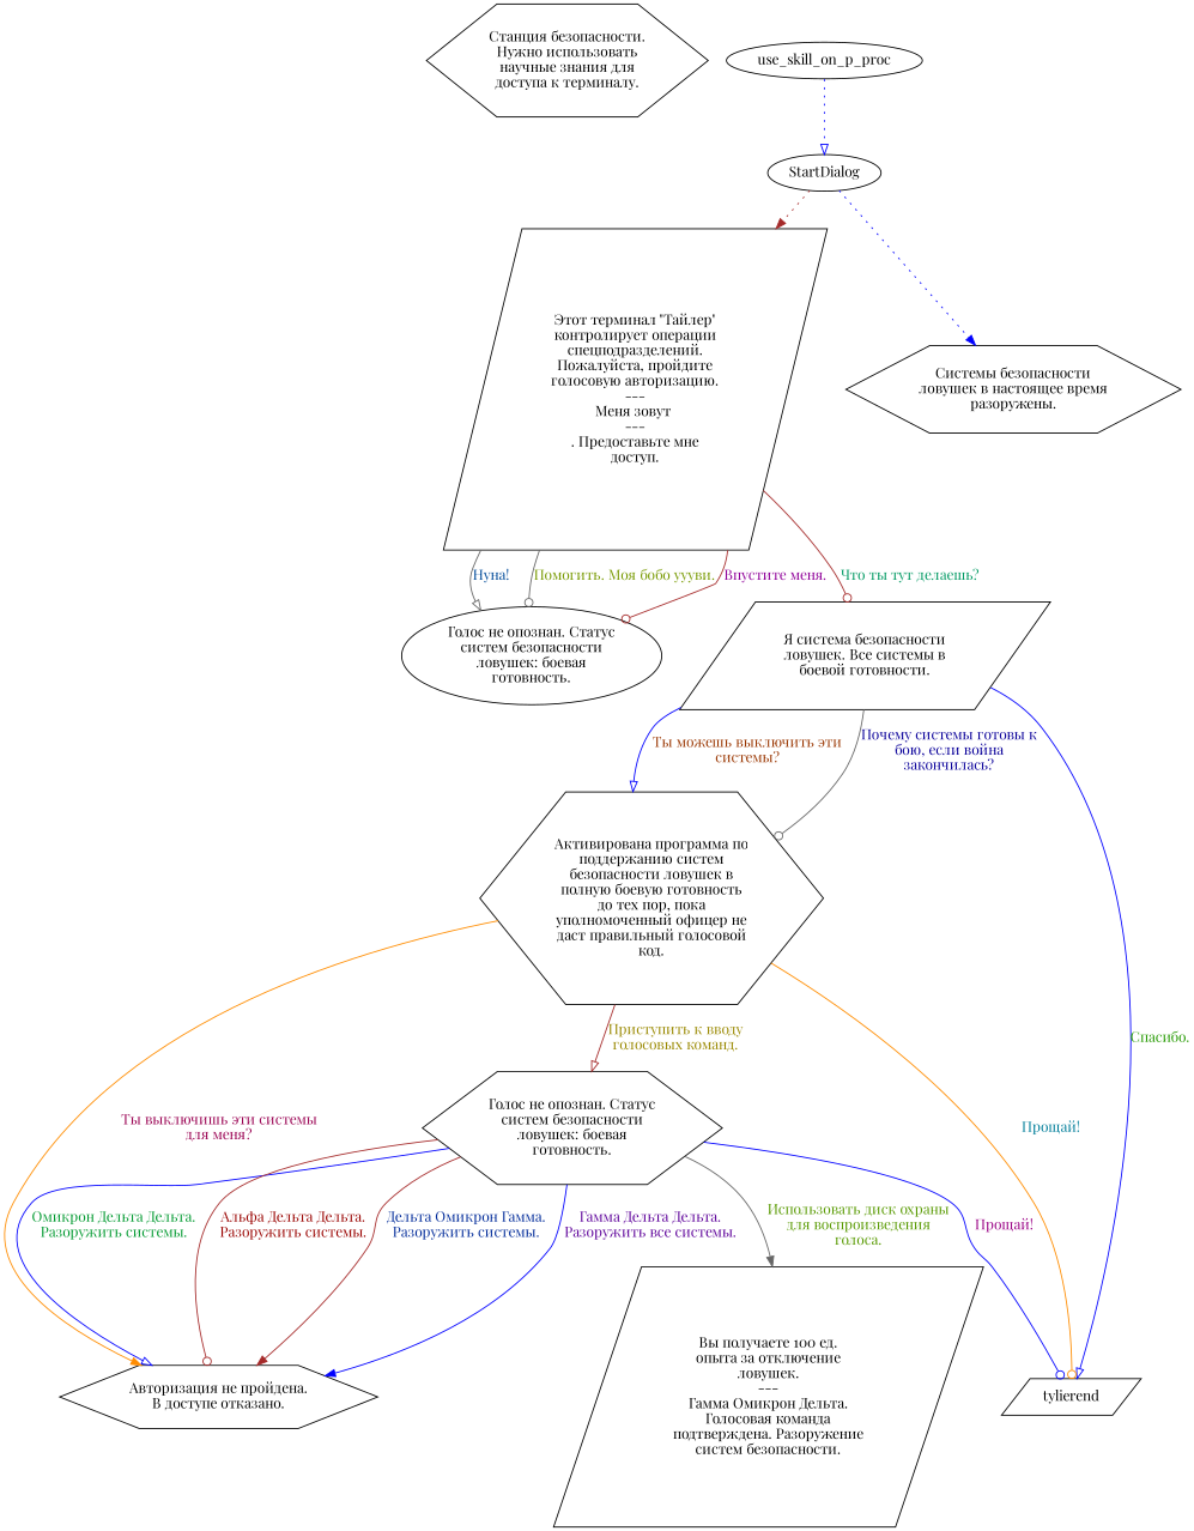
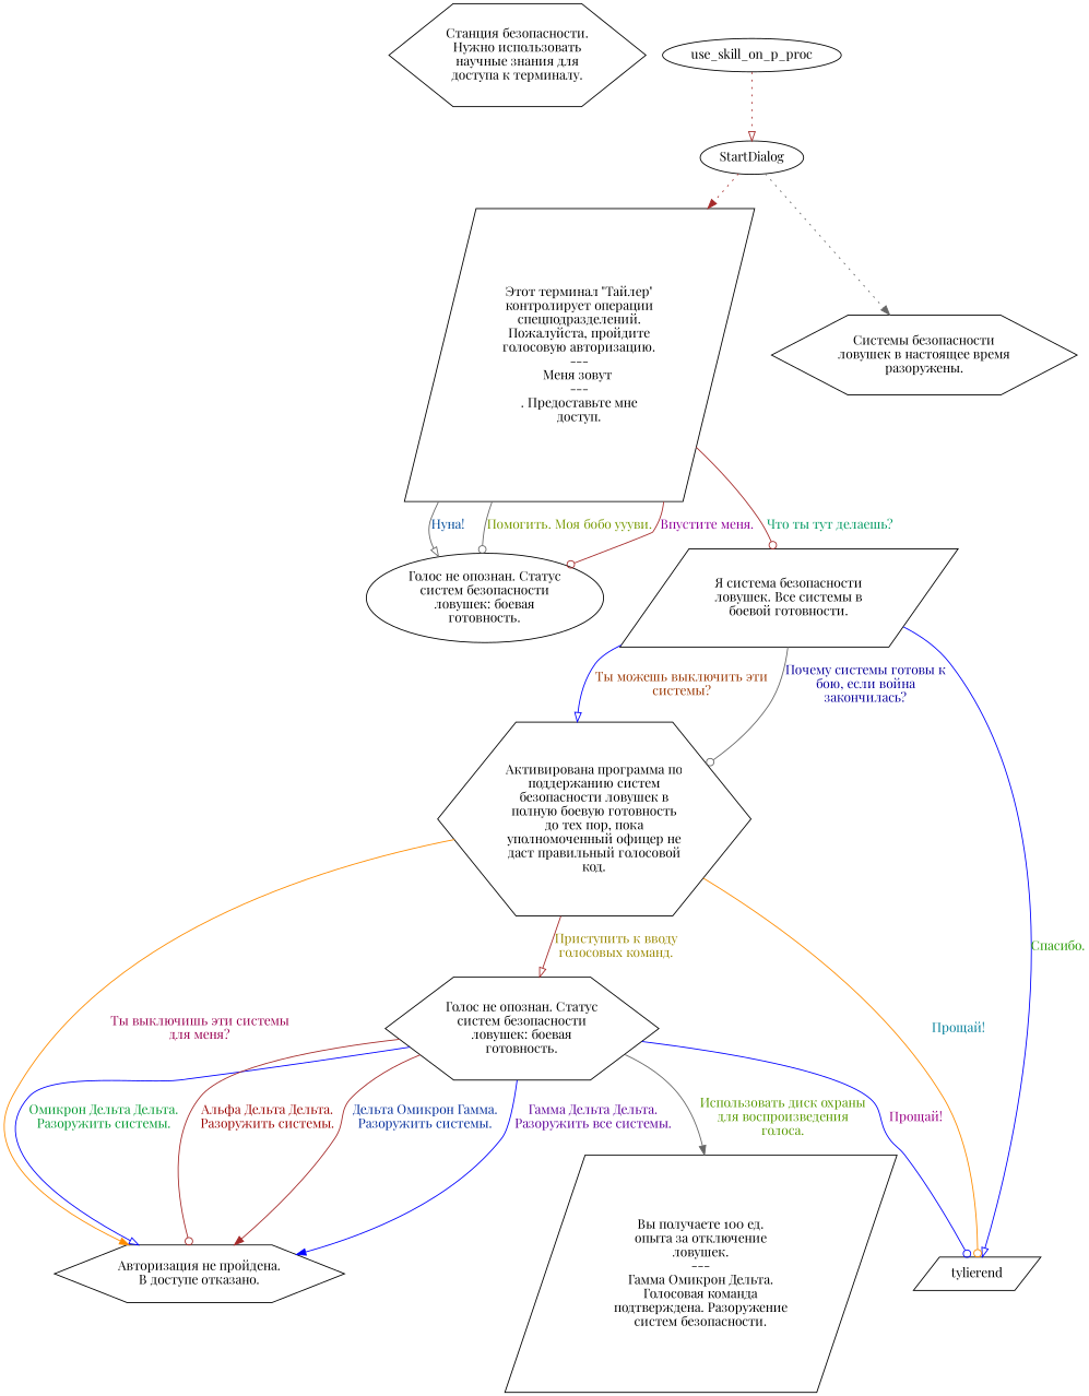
  digraph {
    fontname="Playfair Display"
    node [color="#000000" fillcolor="#FFFFFF" fontname="Playfair Display" shape=hexagon style=filled]
    edge [arrowhead=odot color=brown fontname="Playfair Display"]
    n1 [label="Станция безопасности.\nНужно использовать\nнаучные знания для\nдоступа к терминалу."]
    use_skill_on_p_proc [shape=ellipse]
    StartDialog [shape=ellipse]
    n4 [label="Этот терминал \"Тайлер\"\nконтролирует операции\nспецподразделений.\nПожалуйста, пройдите\nголосовую авторизацию.\n---\nМеня зовут \n---\n. Предоставьте мне\nдоступ." shape=parallelogram]
    n5 [label="Системы безопасности\nловушек в настоящее время\nразоружены."]
    n6 [label="Голос не опознан. Статус\nсистем безопасности\nловушек: боевая\nготовность." shape=ellipse]
    n7 [label="Я система безопасности\nловушек. Все системы в\nбоевой готовности." shape=parallelogram]
    n8 [label="Активирована программа по\nподдержанию систем\nбезопасности ловушек в\nполную боевую готовность\nдо тех пор, пока\nуполномоченный офицер не\nдаст правильный голосовой\nкод."]
    tylierend [shape=parallelogram]
    n10 [label="Авторизация не пройдена.\nВ доступе отказано."]
    n11 [label="Голос не опознан. Статус\nсистем безопасности\nловушек: боевая\nготовность."]
    n12 [label="Вы получаете 100 ед.\nопыта за отключение\nловушек.\n---\nГамма Омикрон Дельта.\nГолосовая команда\nподтверждена. Разоружение\nсистем безопасности." shape=parallelogram]
-   use_skill_on_p_proc -> StartDialog [arrowhead=onormal color=blue style=dotted]
+   use_skill_on_p_proc -> StartDialog [arrowhead=onormal style=dotted]
    StartDialog -> n4 [arrowhead=normal style=dotted]
-   StartDialog -> n5 [arrowhead=normal color=blue style=dotted]
+   StartDialog -> n5 [arrowhead=normal color=gray40 style=dotted]
    n4 -> n6 [arrowhead=onormal color=gray40 fontcolor="#004A99" label="Нуна!"]
    n4 -> n6 [color=gray40 fontcolor="#779900" label="Помогить. Моя бобо уууви."]
    n4 -> n6 [fontcolor="#8F0099" label="Впустите меня."]
    n4 -> n7 [fontcolor="#009962" label="Что ты тут делаешь?"]
    n7 -> n8 [arrowhead=onormal color=blue fontcolor="#993500" label="Ты можешь выключить эти\nсистемы?"]
    n7 -> n8 [color=gray40 fontcolor="#090099" label="Почему системы готовы к\nбою, если война\nзакончилась?"]
    n7 -> tylierend [arrowhead=onormal color=blue fontcolor="#249900" label="Спасибо."]
    n8 -> tylierend [color=darkorange fontcolor="#007D99" label="Прощай!"]
    n8 -> n10 [arrowhead=normal color=darkorange fontcolor="#990051" label="Ты выключишь эти системы\nдля меня?"]
    n8 -> n11 [arrowhead=onormal fontcolor="#998800" label="Приступить к вводу\nголосовых команд."]
    n11 -> tylierend [color=blue fontcolor="#990084" label="Прощай!"]
    n11 -> n10 [arrowhead=normal color=blue fontcolor="#5C0099" label="Гамма Дельта Дельта.\nРазоружить все системы."]
    n11 -> n10 [arrowhead=onormal color=blue fontcolor="#00992F" label="Омикрон Дельта Дельта.\nРазоружить системы."]
    n11 -> n10 [fontcolor="#990200" label="Альфа Дельта Дельта.\nРазоружить системы."]
    n11 -> n10 [arrowhead=normal fontcolor="#002A99" label="Дельта Омикрон Гамма.\nРазоружить системы."]
    n11 -> n12 [arrowhead=normal color=gray40 fontcolor="#579900" label="Использовать диск охраны\nдля воспроизведения\nголоса."]
  }
